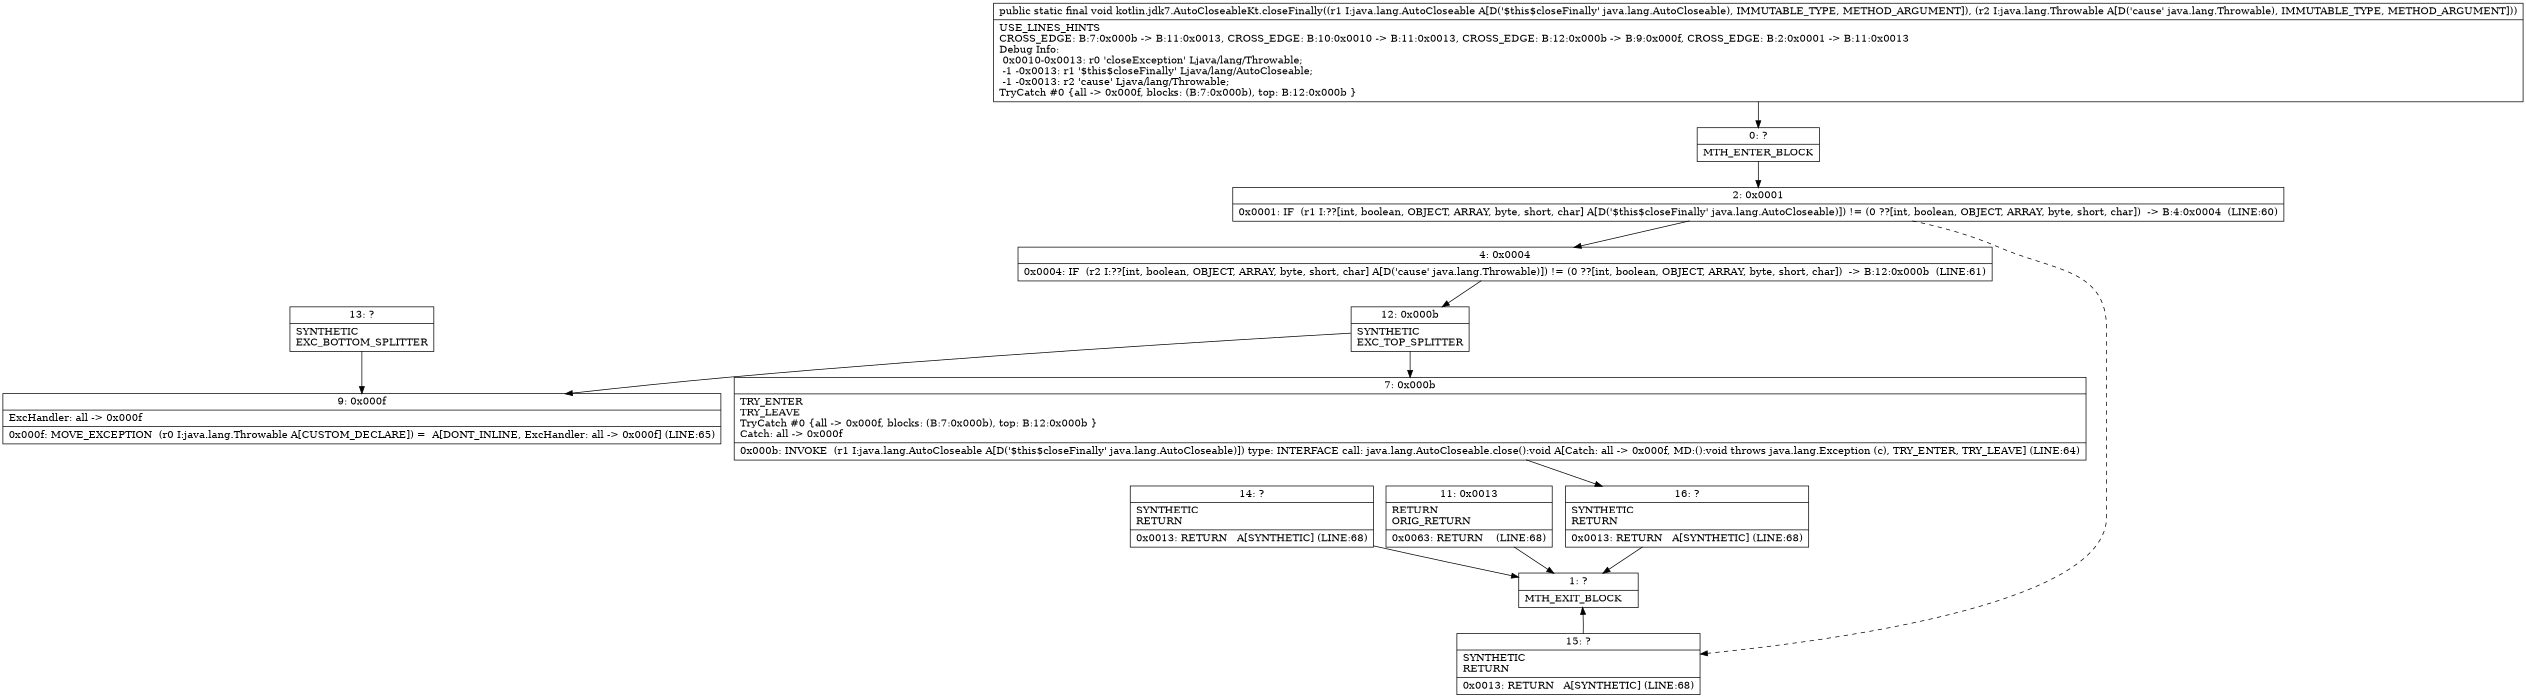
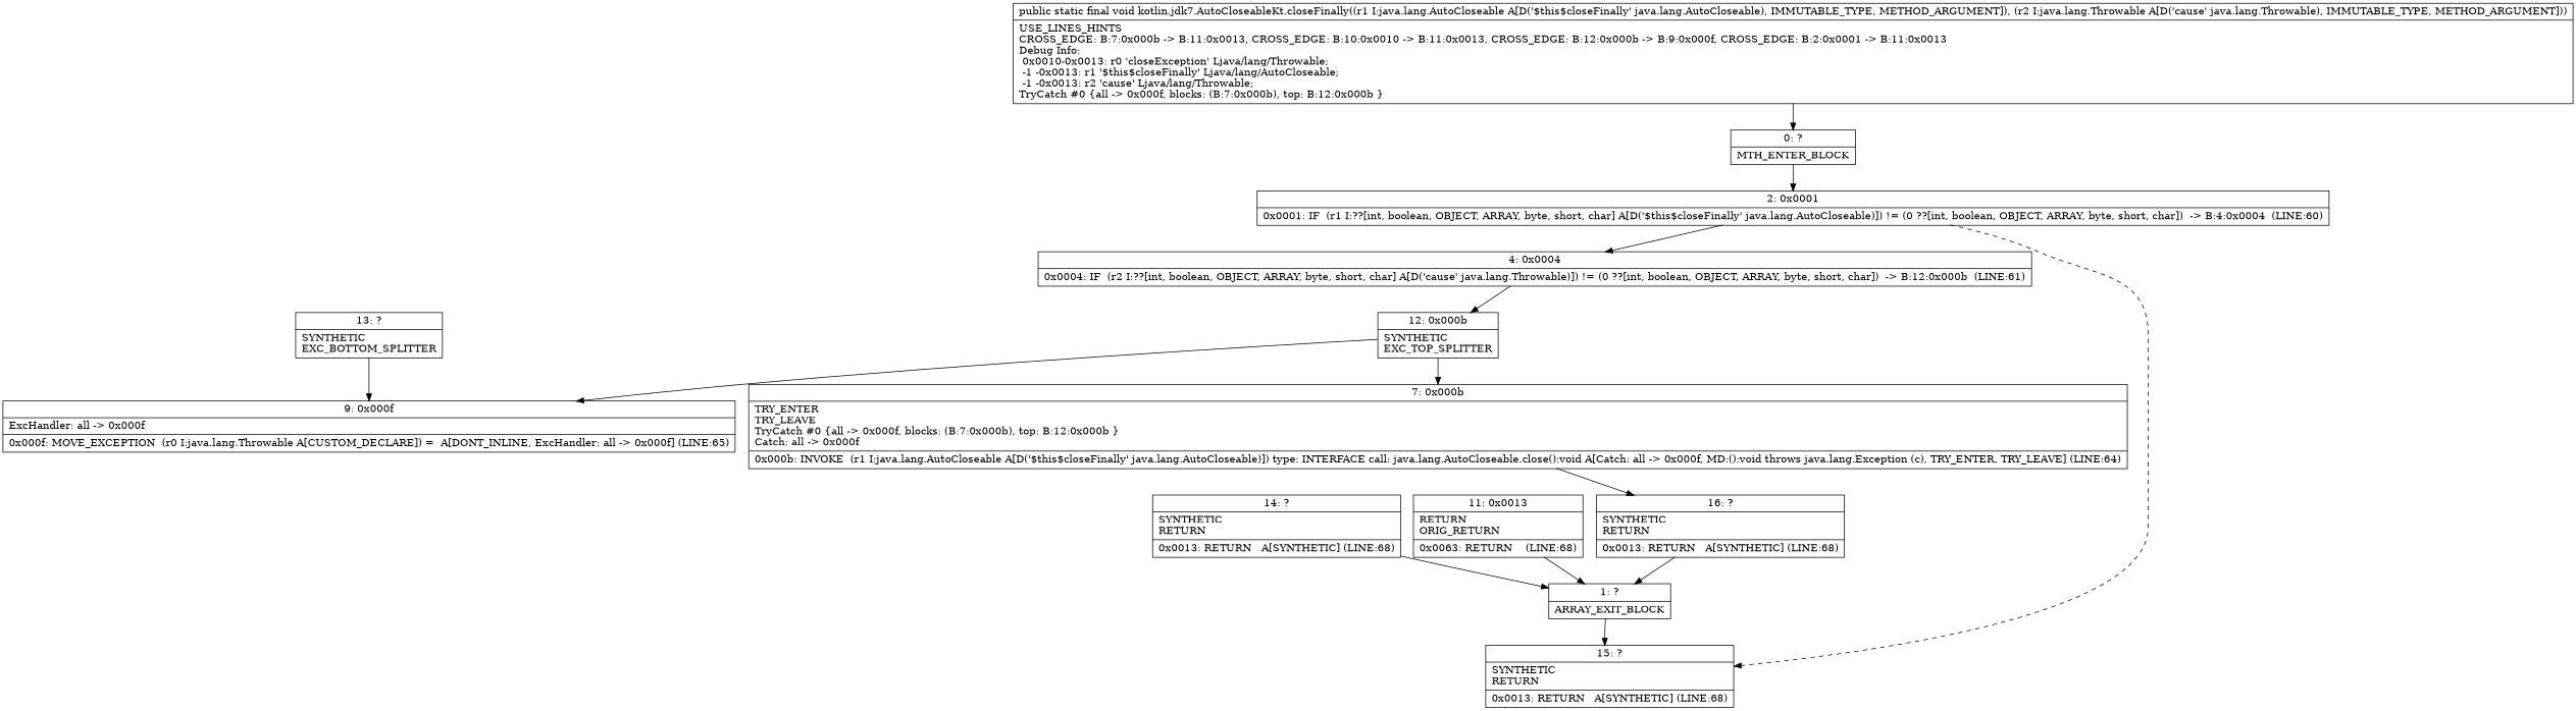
  digraph {
    node [shape=record]
    n1 [label="{0\:\ ?|MTH_ENTER_BLOCK\l}"]
    n2 [label="{2\:\ 0x0001|0x0001: IF  (r1 I:??[int, boolean, OBJECT, ARRAY, byte, short, char] A[D('$this$closeFinally' java.lang.AutoCloseable)]) != (0 ??[int, boolean, OBJECT, ARRAY, byte, short, char])  \-\> B:4:0x0004  (LINE:60)\l}"]
    n3 [label="{4\:\ 0x0004|0x0004: IF  (r2 I:??[int, boolean, OBJECT, ARRAY, byte, short, char] A[D('cause' java.lang.Throwable)]) != (0 ??[int, boolean, OBJECT, ARRAY, byte, short, char])  \-\> B:12:0x000b  (LINE:61)\l}"]
    n4 [label="{15\:\ ?|SYNTHETIC\lRETURN\l|0x0013: RETURN   A[SYNTHETIC] (LINE:68)\l}"]
    n5 [label="{12\:\ 0x000b|SYNTHETIC\lEXC_TOP_SPLITTER\l}"]
-   n6 [label="{1\:\ ?|MTH_EXIT_BLOCK\l}"]
+   n6 [label="{1\:\ ?|ARRAY_EXIT_BLOCK\l}"]
    n7 [label="{7\:\ 0x000b|TRY_ENTER\lTRY_LEAVE\lTryCatch #0 \{all \-\> 0x000f, blocks: (B:7:0x000b), top: B:12:0x000b \}\lCatch: all \-\> 0x000f\l|0x000b: INVOKE  (r1 I:java.lang.AutoCloseable A[D('$this$closeFinally' java.lang.AutoCloseable)]) type: INTERFACE call: java.lang.AutoCloseable.close():void A[Catch: all \-\> 0x000f, MD:():void throws java.lang.Exception (c), TRY_ENTER, TRY_LEAVE] (LINE:64)\l}"]
    n8 [label="{9\:\ 0x000f|ExcHandler: all \-\> 0x000f\l|0x000f: MOVE_EXCEPTION  (r0 I:java.lang.Throwable A[CUSTOM_DECLARE]) =  A[DONT_INLINE, ExcHandler: all \-\> 0x000f] (LINE:65)\l}"]
    n9 [label="{14\:\ ?|SYNTHETIC\lRETURN\l|0x0013: RETURN   A[SYNTHETIC] (LINE:68)\l}"]
    n10 [label="{16\:\ ?|SYNTHETIC\lRETURN\l|0x0013: RETURN   A[SYNTHETIC] (LINE:68)\l}"]
    n11 [label="{13\:\ ?|SYNTHETIC\lEXC_BOTTOM_SPLITTER\l}"]
    n12 [label="{11\:\ 0x0013|RETURN\lORIG_RETURN\l|0x0063: RETURN    (LINE:68)\l}"]
    n13 [label="{public static final void kotlin.jdk7.AutoCloseableKt.closeFinally((r1 I:java.lang.AutoCloseable A[D('$this$closeFinally' java.lang.AutoCloseable), IMMUTABLE_TYPE, METHOD_ARGUMENT]), (r2 I:java.lang.Throwable A[D('cause' java.lang.Throwable), IMMUTABLE_TYPE, METHOD_ARGUMENT]))  | USE_LINES_HINTS\lCROSS_EDGE: B:7:0x000b \-\> B:11:0x0013, CROSS_EDGE: B:10:0x0010 \-\> B:11:0x0013, CROSS_EDGE: B:12:0x000b \-\> B:9:0x000f, CROSS_EDGE: B:2:0x0001 \-\> B:11:0x0013\lDebug Info:\l  0x0010\-0x0013: r0 'closeException' Ljava\/lang\/Throwable;\l  \-1 \-0x0013: r1 '$this$closeFinally' Ljava\/lang\/AutoCloseable;\l  \-1 \-0x0013: r2 'cause' Ljava\/lang\/Throwable;\lTryCatch #0 \{all \-\> 0x000f, blocks: (B:7:0x000b), top: B:12:0x000b \}\l}"]
    n1 -> n2
    n2 -> n3
    n2 -> n4 [style=dashed]
    n3 -> n5
-   n4 -> n6
+   n6 -> n4
    n5 -> n7
    n5 -> n8
    n7 -> n10
    n9 -> n6
    n10 -> n6
    n11 -> n8
    n12 -> n6
    n13 -> n1
  }
